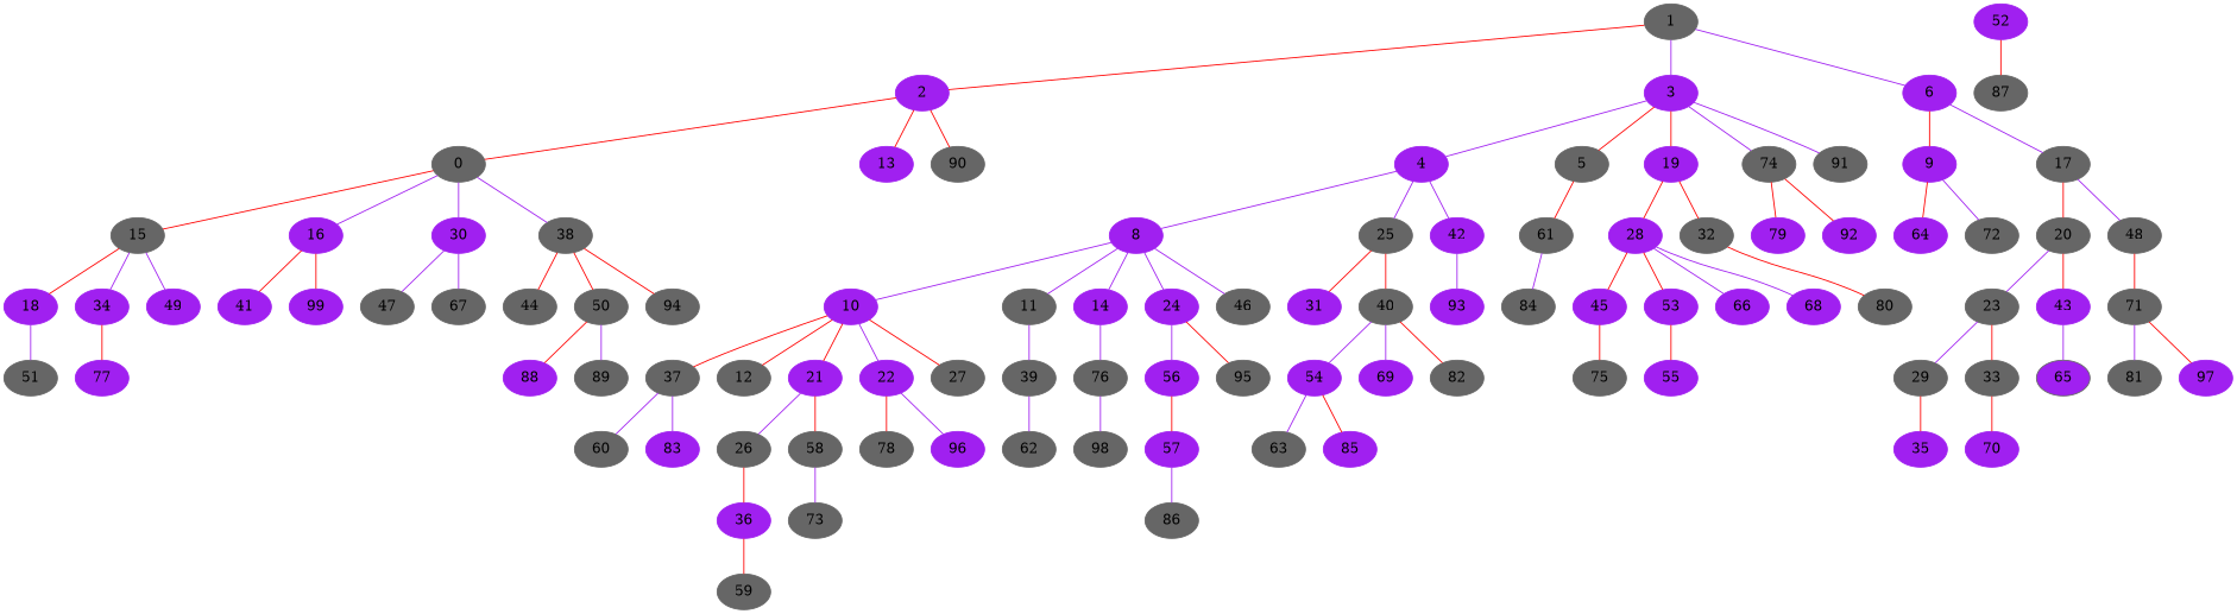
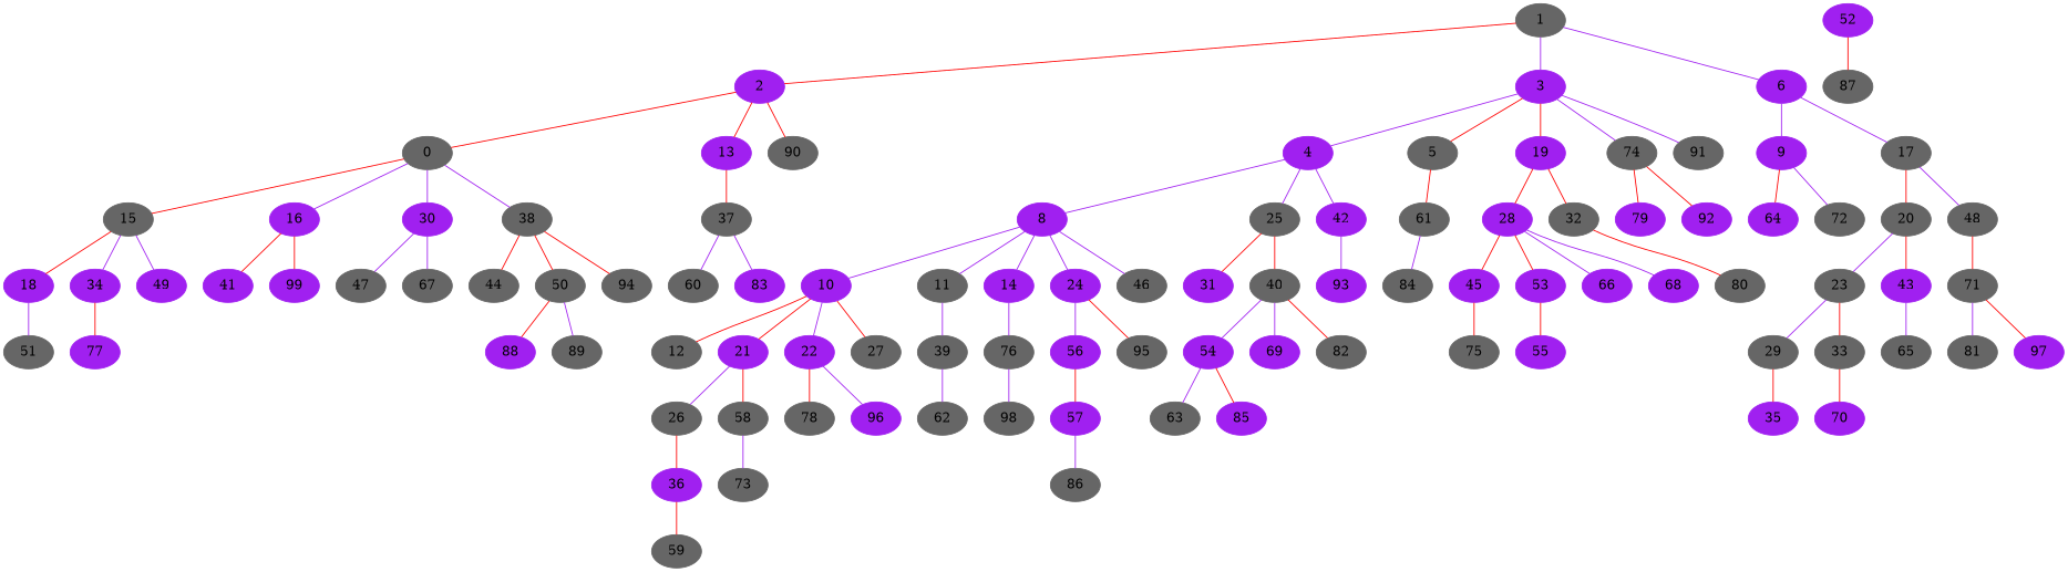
  graph {
    node [color=gray40 style=filled]
    edge [color=red]
    2 [color=purple]
    1
    3 [color=purple]
    6 [color=purple]
    n5 [label=0]
    13 [color=purple]
    90
    4 [color=purple]
    5
    19 [color=purple]
    74
    91
    9 [color=purple]
    17
    15
    16 [color=purple]
    30 [color=purple]
    38
    37
    8 [color=purple]
    25
    42 [color=purple]
    61
    28 [color=purple]
    32
    79 [color=purple]
    92 [color=purple]
    10 [color=purple]
    11
    14 [color=purple]
    24 [color=purple]
    46
    31 [color=purple]
    40
    93 [color=purple]
    84
    64 [color=purple]
    72
    20
    48
    18 [color=purple]
    34 [color=purple]
    49 [color=purple]
    41 [color=purple]
    99 [color=purple]
    47
    67
    44
    50
    94
    12
    21 [color=purple]
    22 [color=purple]
    27
    39
    76
    56 [color=purple]
    95
    26
    58
    78
    96 [color=purple]
    62
    60
    83 [color=purple]
    98
    51
    77 [color=purple]
    23
    43 [color=purple]
    71
    45 [color=purple]
    53 [color=purple]
    66 [color=purple]
    68 [color=purple]
    80
    29
    33
-   65 [fillcolor=purple]
+   65
    36 [color=purple]
    73
    35 [color=purple]
    70 [color=purple]
    57 [color=purple]
    54 [color=purple]
    69 [color=purple]
    82
    59
    75
    55 [color=purple]
    52 [color=purple]
    87
    88 [color=purple]
    89
    63
    85 [color=purple]
    81
    97 [color=purple]
    86
    2 -- n5
    2 -- 13
    2 -- 90
    1 -- 2
    1 -- 3 [color=purple]
    1 -- 6 [color=purple]
    3 -- 4 [color=purple]
    3 -- 5
    3 -- 19
    3 -- 74 [color=purple]
    3 -- 91 [color=purple]
-   6 -- 9
+   6 -- 9 [color=purple]
    6 -- 17 [color=purple]
    n5 -- 15
    n5 -- 16 [color=purple]
    n5 -- 30 [color=purple]
    n5 -- 38 [color=purple]
-   10 -- 37
+   13 -- 37
    4 -- 8 [color=purple]
    4 -- 25 [color=purple]
    4 -- 42 [color=purple]
    5 -- 61
    19 -- 28
    19 -- 32
    74 -- 79
    74 -- 92
    9 -- 64
    9 -- 72 [color=purple]
    17 -- 20
    17 -- 48 [color=purple]
    15 -- 18
    15 -- 34 [color=purple]
    15 -- 49 [color=purple]
    16 -- 41
    16 -- 99
    30 -- 47 [color=purple]
    30 -- 67 [color=purple]
    38 -- 44
    38 -- 50
    38 -- 94
    37 -- 60 [color=purple]
    37 -- 83 [color=purple]
    8 -- 10 [color=purple]
    8 -- 11 [color=purple]
    8 -- 14 [color=purple]
    8 -- 24 [color=purple]
    8 -- 46 [color=purple]
    25 -- 31
    25 -- 40
    42 -- 93 [color=purple]
    61 -- 84 [color=purple]
    28 -- 45
    28 -- 53
    28 -- 66 [color=purple]
    28 -- 68 [color=purple]
    32 -- 80
    10 -- 12
    10 -- 21
    10 -- 22 [color=purple]
    10 -- 27
    11 -- 39 [color=purple]
    14 -- 76 [color=purple]
    24 -- 56 [color=purple]
    24 -- 95
    40 -- 54 [color=purple]
    40 -- 69 [color=purple]
    40 -- 82
    20 -- 23 [color=purple]
    20 -- 43
    48 -- 71
    18 -- 51 [color=purple]
    34 -- 77
    50 -- 88
    50 -- 89 [color=purple]
    21 -- 26 [color=purple]
    21 -- 58
    22 -- 78
    22 -- 96 [color=purple]
    39 -- 62 [color=purple]
    76 -- 98 [color=purple]
    56 -- 57
    26 -- 36
    58 -- 73 [color=purple]
    23 -- 29 [color=purple]
    23 -- 33
    43 -- 65 [color=purple]
    71 -- 81 [color=purple]
    71 -- 97
    45 -- 75
    53 -- 55
    29 -- 35
    33 -- 70
    36 -- 59
    57 -- 86 [color=purple]
    54 -- 63 [color=purple]
    54 -- 85
    52 -- 87
  }
